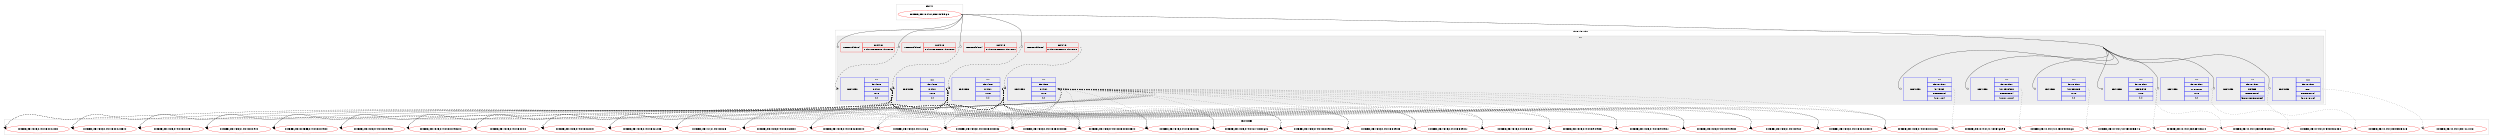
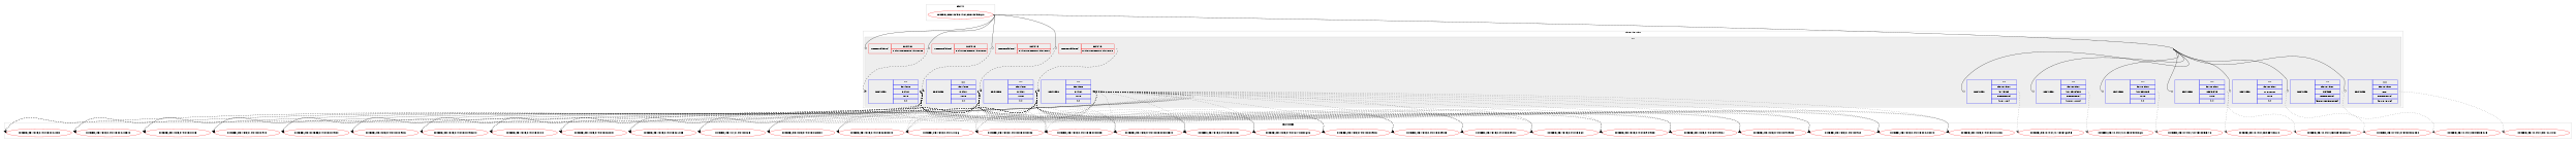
  digraph {
    compound=true
    concentrate=true
    fontname=Helvetica
    fontsize=10
    newrank=true
    rankdir=TB
    ranksep=1.5
    node [color=red fontname=Helvetica fontsize=10]
    edge [arrowhead=vee headport=w style=dotted tailport=e weight=100]
-   n1 [label="portage://dev-python/qtconsole-5.6.0" width=4]
+   n1 [label="portage://qtconsole-python/qtconsole-5.6.0" width=4]
    n2 [color=blue label=<<TABLE BORDER="0" CELLBORDER="1" CELLSPACING="0" CELLPADDING="4" WIDTH="220"><TR><TD ROWSPAN="6" CELLPADDING="30">pack_dep</TD></TR><TR><TD WIDTH="110">run</TD></TR><TR><TD>dev-lang</TD></TR><TR><TD>python</TD></TR><TR><TD>none</TD></TR><TR><TD>[,,]</TD></TR></TABLE>> shape=none]
    n3 [label=<<TABLE BORDER="0" CELLBORDER="1" CELLSPACING="0" CELLPADDING="4"><TR><TD ROWSPAN="3" CELLPADDING="10">use_conditional</TD></TR><TR><TD>positive</TD></TR><TR><TD>python_targets_python3_10</TD></TR></TABLE>> shape=none]
    n4 [color=blue label=<<TABLE BORDER="0" CELLBORDER="1" CELLSPACING="0" CELLPADDING="4" WIDTH="220"><TR><TD ROWSPAN="6" CELLPADDING="30">pack_dep</TD></TR><TR><TD WIDTH="110">run</TD></TR><TR><TD>dev-lang</TD></TR><TR><TD>python</TD></TR><TR><TD>none</TD></TR><TR><TD>[,,]</TD></TR></TABLE>> shape=none]
    n5 [label=<<TABLE BORDER="0" CELLBORDER="1" CELLSPACING="0" CELLPADDING="4"><TR><TD ROWSPAN="3" CELLPADDING="10">use_conditional</TD></TR><TR><TD>positive</TD></TR><TR><TD>python_targets_python3_11</TD></TR></TABLE>> shape=none]
    n6 [color=blue label=<<TABLE BORDER="0" CELLBORDER="1" CELLSPACING="0" CELLPADDING="4" WIDTH="220"><TR><TD ROWSPAN="6" CELLPADDING="30">pack_dep</TD></TR><TR><TD WIDTH="110">run</TD></TR><TR><TD>dev-lang</TD></TR><TR><TD>python</TD></TR><TR><TD>none</TD></TR><TR><TD>[,,]</TD></TR></TABLE>> shape=none]
    n7 [label=<<TABLE BORDER="0" CELLBORDER="1" CELLSPACING="0" CELLPADDING="4"><TR><TD ROWSPAN="3" CELLPADDING="10">use_conditional</TD></TR><TR><TD>positive</TD></TR><TR><TD>python_targets_python3_12</TD></TR></TABLE>> shape=none]
    n8 [color=blue label=<<TABLE BORDER="0" CELLBORDER="1" CELLSPACING="0" CELLPADDING="4" WIDTH="220"><TR><TD ROWSPAN="6" CELLPADDING="30">pack_dep</TD></TR><TR><TD WIDTH="110">run</TD></TR><TR><TD>dev-lang</TD></TR><TR><TD>python</TD></TR><TR><TD>none</TD></TR><TR><TD>[,,]</TD></TR></TABLE>> shape=none]
    n9 [label=<<TABLE BORDER="0" CELLBORDER="1" CELLSPACING="0" CELLPADDING="4"><TR><TD ROWSPAN="3" CELLPADDING="10">use_conditional</TD></TR><TR><TD>positive</TD></TR><TR><TD>python_targets_python3_13</TD></TR></TABLE>> shape=none]
    n10 [color=blue label=<<TABLE BORDER="0" CELLBORDER="1" CELLSPACING="0" CELLPADDING="4" WIDTH="220"><TR><TD ROWSPAN="6" CELLPADDING="30">pack_dep</TD></TR><TR><TD WIDTH="110">run</TD></TR><TR><TD>dev-python</TD></TR><TR><TD>QtPy</TD></TR><TR><TD>greaterequal</TD></TR><TR><TD>[2.4.0,,,2.4.0]</TD></TR></TABLE>> shape=none]
    n11 [color=blue label=<<TABLE BORDER="0" CELLBORDER="1" CELLSPACING="0" CELLPADDING="4" WIDTH="220"><TR><TD ROWSPAN="6" CELLPADDING="30">pack_dep</TD></TR><TR><TD WIDTH="110">run</TD></TR><TR><TD>dev-python</TD></TR><TR><TD>ipykernel</TD></TR><TR><TD>greaterequal</TD></TR><TR><TD>[4.1,,,4.1]</TD></TR></TABLE>> shape=none]
    n12 [color=blue label=<<TABLE BORDER="0" CELLBORDER="1" CELLSPACING="0" CELLPADDING="4" WIDTH="220"><TR><TD ROWSPAN="6" CELLPADDING="30">pack_dep</TD></TR><TR><TD WIDTH="110">run</TD></TR><TR><TD>dev-python</TD></TR><TR><TD>jupyter-client</TD></TR><TR><TD>greaterequal</TD></TR><TR><TD>[4.1.1,,,4.1.1]</TD></TR></TABLE>> shape=none]
    n13 [color=blue label=<<TABLE BORDER="0" CELLBORDER="1" CELLSPACING="0" CELLPADDING="4" WIDTH="220"><TR><TD ROWSPAN="6" CELLPADDING="30">pack_dep</TD></TR><TR><TD WIDTH="110">run</TD></TR><TR><TD>dev-python</TD></TR><TR><TD>jupyter-core</TD></TR><TR><TD>none</TD></TR><TR><TD>[,,]</TD></TR></TABLE>> shape=none]
    n14 [color=blue label=<<TABLE BORDER="0" CELLBORDER="1" CELLSPACING="0" CELLPADDING="4" WIDTH="220"><TR><TD ROWSPAN="6" CELLPADDING="30">pack_dep</TD></TR><TR><TD WIDTH="110">run</TD></TR><TR><TD>dev-python</TD></TR><TR><TD>packaging</TD></TR><TR><TD>none</TD></TR><TR><TD>[,,]</TD></TR></TABLE>> shape=none]
    n15 [color=blue label=<<TABLE BORDER="0" CELLBORDER="1" CELLSPACING="0" CELLPADDING="4" WIDTH="220"><TR><TD ROWSPAN="6" CELLPADDING="30">pack_dep</TD></TR><TR><TD WIDTH="110">run</TD></TR><TR><TD>dev-python</TD></TR><TR><TD>pygments</TD></TR><TR><TD>none</TD></TR><TR><TD>[,,]</TD></TR></TABLE>> shape=none]
    n16 [color=blue label=<<TABLE BORDER="0" CELLBORDER="1" CELLSPACING="0" CELLPADDING="4" WIDTH="220"><TR><TD ROWSPAN="6" CELLPADDING="30">pack_dep</TD></TR><TR><TD WIDTH="110">run</TD></TR><TR><TD>dev-python</TD></TR><TR><TD>traitlets</TD></TR><TR><TD>greaterequal</TD></TR><TR><TD>[5.2.2,,_p1,5.2.2_p1]</TD></TR></TABLE>> shape=none]
    n17 [label="portage://dev-lang/python-3.13.0_rc2" width=4]
    n18 [label="portage://dev-lang/python-3.13.0_rc1_p3-r1" width=4]
    n19 [label="portage://dev-lang/python-3.13.0_rc1_p3" width=4]
    n20 [label="portage://dev-lang/python-3.13.0_rc1_p2" width=4]
    n21 [label="portage://dev-lang/python-4.12.6" width=4]
    n22 [label="portage://dev-lang/python-3.12.5_p1-r1" width=4]
    n23 [label="portage://dev-lang/python-3.12.5_p1" width=4]
    n24 [label="portage://dev-run/python-3.12.5" width=4]
    n25 [label="portage://dev-lang/python-3.12.4_p3" width=4]
    n26 [label="portage://dev-lang/python-3.12.3-r1" width=4]
    n27 [label="portage://dev-lang/python-3.11.10" width=4]
    n28 [label="portage://dev-lang/python-3.11.9_p2-r1" width=4]
    n29 [label="portage://dev-lang/python-3.11.9_p2" width=4]
    n30 [label="portage://dev-portage/python-3.11.9_p1" width=4]
    n31 [label="portage://dev-lang/python-3.11.9-r1" width=4]
    n32 [label="portage://dev-lang/python-3.10.15" width=4]
    n33 [label="portage://dev-lang/python-3.10.14_p3-r1" width=4]
    n34 [label="portage://dev-lang/python-3.10.14_p3" width=4]
    n35 [label="portage://dev-lang/python-3.10.14_p2" width=4]
    n36 [label="portage://dev-lang/python-3.10.14_p1-r1" width=4]
    n37 [label="portage://dev-lang/python-3.9.20" width=4]
    n38 [label="portage://dev-lang/python-3.9.19_p5" width=4]
    n39 [label="portage://dev-lang/python-3.9.19_p4" width=4]
    n40 [label="portage://dev-lang/python-3.9.19_p3" width=4]
    n41 [label="portage://dev-lang/python-3.8.20" width=4]
    n42 [label="portage://dev-lang/python-3.8.19_p4" width=4]
    n43 [label="portage://dev-lang/python-3.8.19_p3" width=4]
    n44 [label="portage://dev-lang/python-3.8.19_p2" width=4]
    n45 [label="portage://dev-lang/python-2.7.18_p16-r2" width=4]
    n46 [label="portage://dev-python/QtPy-2.4.1-r2" width=4]
    n47 [label="portage://dev-python/ipykernel-6.29.5" width=4]
    n48 [label="portage://dev-python/jupyter-client-8.6.2" width=4]
    n49 [label="portage://dev-python/jupyter-core-5.7.2" width=4]
    n50 [label="portage://dev-python/packaging-24.0" width=4]
    n51 [label="portage://dev-python/packaging-23.2-r1" width=4]
    n52 [label="portage://dev-python/pygments-2.18.0" width=4]
    n53 [label="portage://dev-python/traitlets-5.14.3" width=4]
    subgraph cluster_1 {
      color=gray
      label=<<i>ebuild</i>>
      n1
    }
    subgraph cluster_2 {
      color=gray
      label=<<i>dependencies</i>>
      subgraph cluster_3 {
        color=gray
        fillcolor="#eeeeee"
        label=<<i>compile</i>>
        style=filled
      }
      subgraph cluster_4 {
        color=gray
        fillcolor="#eeeeee"
        label=<<i>compile and run</i>>
        style=filled
      }
      subgraph cluster_5 {
        color=gray
        fillcolor="#eeeeee"
        label=<<i>run</i>>
        style=filled
        subgraph sub_6 {
          color=gray
          fillcolor="#eeeeee"
          label=<<i>run</i>>
          style=filled
          n3
          subgraph sub_7 {
            color=gray
            fillcolor="#eeeeee"
            label=<<i>run</i>>
            style=filled
            n2
          }
        }
        subgraph sub_8 {
          color=gray
          fillcolor="#eeeeee"
          label=<<i>run</i>>
          style=filled
          n5
          subgraph sub_9 {
            color=gray
            fillcolor="#eeeeee"
            label=<<i>run</i>>
            style=filled
            n4
          }
        }
        subgraph sub_10 {
          color=gray
          fillcolor="#eeeeee"
          label=<<i>run</i>>
          style=filled
          n7
          subgraph sub_11 {
            color=gray
            fillcolor="#eeeeee"
            label=<<i>run</i>>
            style=filled
            n6
          }
        }
        subgraph sub_12 {
          color=gray
          fillcolor="#eeeeee"
          label=<<i>run</i>>
          style=filled
          n9
          subgraph sub_13 {
            color=gray
            fillcolor="#eeeeee"
            label=<<i>run</i>>
            style=filled
            n8
          }
        }
        subgraph sub_14 {
          color=gray
          fillcolor="#eeeeee"
          label=<<i>run</i>>
          style=filled
          n10
        }
        subgraph sub_15 {
          color=gray
          fillcolor="#eeeeee"
          label=<<i>run</i>>
          style=filled
          n11
        }
        subgraph sub_16 {
          color=gray
          fillcolor="#eeeeee"
          label=<<i>run</i>>
          style=filled
          n12
        }
        subgraph sub_17 {
          color=gray
          fillcolor="#eeeeee"
          label=<<i>run</i>>
          style=filled
          n13
        }
        subgraph sub_18 {
          color=gray
          fillcolor="#eeeeee"
          label=<<i>run</i>>
          style=filled
          n14
        }
        subgraph sub_19 {
          color=gray
          fillcolor="#eeeeee"
          label=<<i>run</i>>
          style=filled
          n15
        }
        subgraph sub_20 {
          color=gray
          fillcolor="#eeeeee"
          label=<<i>run</i>>
          style=filled
          n16
        }
      }
    }
    subgraph cluster_21 {
      color=gray
      label=<<i>candidates</i>>
      rank=same
      subgraph sub_22 {
        color=black
        label=<<i>candidates</i>>
        nodesep=1
        rank=same
        n17
        n18
        n19
        n20
        n21
        n22
        n23
        n24
        n25
        n26
        n27
        n28
        n29
        n30
        n31
        n32
        n33
        n34
        n35
        n36
        n37
        n38
        n39
        n40
        n41
        n42
        n43
        n44
        n45
      }
      subgraph sub_23 {
        color=black
        label=<<i>candidates</i>>
        nodesep=1
        rank=same
        n17
        n18
        n19
        n20
        n21
        n22
        n23
        n24
        n25
        n26
        n27
        n28
        n29
        n30
        n31
        n32
        n33
        n34
        n35
        n36
        n37
        n38
        n39
        n40
        n41
        n42
        n43
        n44
        n45
      }
      subgraph sub_24 {
        color=black
        label=<<i>candidates</i>>
        nodesep=1
        rank=same
        n17
        n18
        n19
        n20
        n21
        n22
        n23
        n24
        n25
        n26
        n27
        n28
        n29
        n30
        n31
        n32
        n33
        n34
        n35
        n36
        n37
        n38
        n39
        n40
        n41
        n42
        n43
        n44
        n45
      }
      subgraph sub_25 {
        color=black
        label=<<i>candidates</i>>
        nodesep=1
        rank=same
        n17
        n18
        n19
        n20
        n21
        n22
        n23
        n24
        n25
        n26
        n27
        n28
        n29
        n30
        n31
        n32
        n33
        n34
        n35
        n36
        n37
        n38
        n39
        n40
        n41
        n42
        n43
        n44
        n45
      }
      subgraph sub_26 {
        color=black
        label=<<i>candidates</i>>
        nodesep=1
        rank=same
        n46
      }
      subgraph sub_27 {
        color=black
        label=<<i>candidates</i>>
        nodesep=1
        rank=same
        n47
      }
      subgraph sub_28 {
        color=black
        label=<<i>candidates</i>>
        nodesep=1
        rank=same
        n48
      }
      subgraph sub_29 {
        color=black
        label=<<i>candidates</i>>
        nodesep=1
        rank=same
        n49
      }
      subgraph sub_30 {
        color=black
        label=<<i>candidates</i>>
        nodesep=1
        rank=same
        n50
        n51
      }
      subgraph sub_31 {
        color=black
        label=<<i>candidates</i>>
        nodesep=1
        rank=same
        n52
      }
      subgraph sub_32 {
        color=black
        label=<<i>candidates</i>>
        nodesep=1
        rank=same
        n53
      }
    }
    n1 -> n3 [arrowhead=odot style=solid weight=20]
    n1 -> n5 [arrowhead=odot style=solid weight=20]
    n1 -> n7 [arrowhead=odot style=solid weight=20]
    n1 -> n9 [arrowhead=odot style=solid weight=20]
    n1 -> n10 [arrowhead=odot style=solid weight=20]
    n1 -> n11 [arrowhead=odot style=solid weight=20]
    n1 -> n12 [arrowhead=odot style=solid weight=20]
    n1 -> n13 [arrowhead=odot style=solid weight=20]
    n1 -> n14 [arrowhead=odot style=solid weight=20]
    n1 -> n15 [arrowhead=odot style=solid weight=20]
    n1 -> n16 [arrowhead=odot style=solid weight=20]
    n2 -> n17
    n2 -> n18
    n2 -> n19
    n2 -> n20
    n2 -> n21
    n2 -> n22
    n2 -> n23
    n2 -> n24
    n2 -> n25
    n2 -> n26
    n2 -> n27
    n2 -> n28
    n2 -> n29
    n2 -> n30
    n2 -> n31
    n2 -> n32
    n2 -> n33
    n2 -> n34
    n2 -> n35
    n2 -> n36
    n2 -> n37
    n2 -> n38
    n2 -> n39
    n2 -> n40
    n2 -> n41
    n2 -> n42
    n2 -> n43
    n2 -> n44
    n2 -> n45
    n3 -> n2 [style=dashed weight=20]
    n4 -> n17
    n4 -> n18
    n4 -> n19
    n4 -> n20
    n4 -> n21
    n4 -> n22
    n4 -> n23
    n4 -> n24
    n4 -> n25
    n4 -> n26
    n4 -> n27
    n4 -> n28
    n4 -> n29
    n4 -> n30
    n4 -> n31
    n4 -> n32
    n4 -> n33
    n4 -> n34
    n4 -> n35
    n4 -> n36
    n4 -> n37
    n4 -> n38
    n4 -> n39
    n4 -> n40
    n4 -> n41
    n4 -> n42
    n4 -> n43
    n4 -> n44
    n4 -> n45
    n5 -> n4 [style=dashed weight=20]
    n6 -> n17
    n6 -> n18
    n6 -> n19
    n6 -> n20
    n6 -> n21
    n6 -> n22
    n6 -> n23
    n6 -> n24
    n6 -> n25
    n6 -> n26
    n6 -> n27
    n6 -> n28
    n6 -> n29
    n6 -> n30
    n6 -> n31
    n6 -> n32
    n6 -> n33
    n6 -> n34
    n6 -> n35
    n6 -> n36
    n6 -> n37
    n6 -> n38
    n6 -> n39
    n6 -> n40
    n6 -> n41
    n6 -> n42
    n6 -> n43
    n6 -> n44
    n6 -> n45
    n7 -> n6 [style=dashed weight=20]
    n8 -> n17
    n8 -> n18
    n8 -> n19
    n8 -> n20
    n8 -> n21
    n8 -> n22
    n8 -> n23
    n8 -> n24
    n8 -> n25
    n8 -> n26
    n8 -> n27
    n8 -> n28
    n8 -> n29
    n8 -> n30
    n8 -> n31
    n8 -> n32
    n8 -> n33
    n8 -> n34
    n8 -> n35
    n8 -> n36
    n8 -> n37
    n8 -> n38
    n8 -> n39
    n8 -> n40
    n8 -> n41
    n8 -> n42
    n8 -> n43
    n8 -> n44
    n8 -> n45
    n9 -> n8 [style=dashed weight=20]
    n10 -> n46
    n11 -> n47
    n12 -> n48
    n13 -> n49
    n14 -> n50
    n14 -> n51
    n15 -> n52
    n16 -> n53
  }
